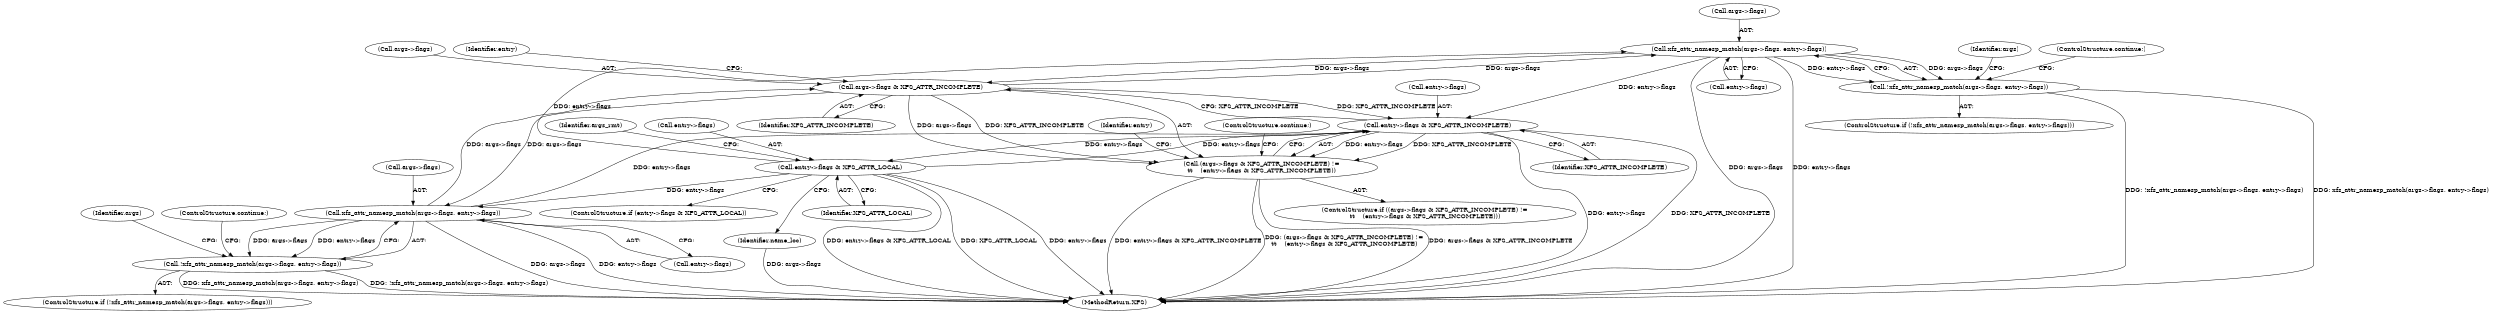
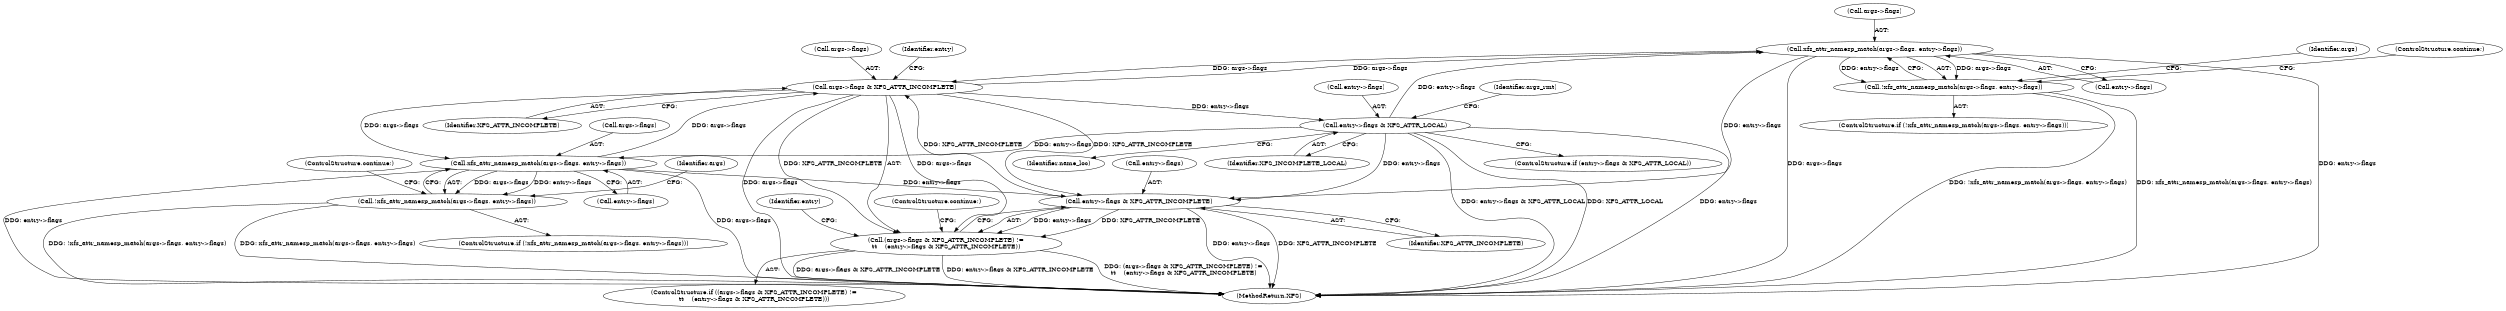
  digraph {
    n1 [label="(Call,xfs_attr_namesp_match(args->flags, entry->flags))"]
    n2 [label="(Call,args->flags & XFS_ATTR_INCOMPLETE)"]
    n3 [label="(Call,entry->flags & XFS_ATTR_INCOMPLETE)"]
    n4 [label="(Call,!xfs_attr_namesp_match(args->flags, entry->flags))"]
    n5 [label="(MethodReturn,XFS)"]
    n6 [label="(Call,entry->flags)"]
    n7 [label="(Call,xfs_attr_namesp_match(args->flags, entry->flags))"]
    n8 [label="(Call,(args->flags & XFS_ATTR_INCOMPLETE) !=\n\t\t    (entry->flags & XFS_ATTR_INCOMPLETE))"]
    n9 [label="(Identifier,XFS_ATTR_INCOMPLETE)"]
    n10 [label="(Call,entry->flags & XFS_ATTR_LOCAL)"]
    n11 [label="(Identifier,XFS_ATTR_INCOMPLETE)"]
    n12 [label="(ControlStructure,if (!xfs_attr_namesp_match(args->flags, entry->flags)))"]
    n13 [label="(Call,!xfs_attr_namesp_match(args->flags, entry->flags))"]
    n14 [label="(Call,entry->flags)"]
    n15 [label="(ControlStructure,if ((args->flags & XFS_ATTR_INCOMPLETE) !=\n\t\t    (entry->flags & XFS_ATTR_INCOMPLETE)))"]
    n16 [label="(ControlStructure,if (!xfs_attr_namesp_match(args->flags, entry->flags)))"]
-   n17 [label="(Identifier,XFS_ATTR_LOCAL)"]
+   n17 [label="(Identifier,XFS_INCOMPLETE_LOCAL)"]
    n18 [label="(ControlStructure,if (entry->flags & XFS_ATTR_LOCAL))"]
    n19 [label="(Identifier,name_loc)"]
    n20 [label="(Identifier,entry)"]
    n21 [label="(Call,args->flags)"]
    n22 [label="(Identifier,args)"]
    n23 [label="(Identifier,entry)"]
    n24 [label="(Call,args->flags)"]
    n25 [label="(ControlStructure,continue;)"]
    n26 [label="(Identifier,args_rmt)"]
    n27 [label="(Identifier,args)"]
    n28 [label="(Call,entry->flags)"]
    n29 [label="(ControlStructure,continue;)"]
    n30 [label="(ControlStructure,continue;)"]
    n31 [label="(Call,args->flags)"]
    n32 [label="(Call,entry->flags)"]
    n1 -> n2 [label="DDG: args->flags"]
    n1 -> n3 [label="DDG: entry->flags"]
    n1 -> n4 [label="AST: "]
    n1 -> n4 [label="DDG: args->flags"]
    n1 -> n4 [label="DDG: entry->flags"]
    n1 -> n5 [label="DDG: args->flags"]
    n1 -> n5 [label="DDG: entry->flags"]
    n1 -> n6 [label="CFG: "]
    n2 -> n1 [label="DDG: args->flags"]
    n2 -> n3 [label="DDG: XFS_ATTR_INCOMPLETE"]
-   n19 -> n5 [label="DDG: args->flags"]
+   n2 -> n5 [label="DDG: args->flags"]
    n2 -> n7 [label="DDG: args->flags"]
    n2 -> n8 [label="AST: "]
    n2 -> n8 [label="DDG: args->flags"]
    n2 -> n8 [label="DDG: XFS_ATTR_INCOMPLETE"]
    n2 -> n9 [label="CFG: "]
-   n3 -> n2 [label="CFG: XFS_ATTR_INCOMPLETE"]
+   n3 -> n2 [label="DDG: XFS_ATTR_INCOMPLETE"]
    n3 -> n5 [label="DDG: entry->flags"]
    n3 -> n5 [label="DDG: XFS_ATTR_INCOMPLETE"]
    n3 -> n8 [label="AST: "]
    n3 -> n8 [label="DDG: entry->flags"]
    n3 -> n8 [label="DDG: XFS_ATTR_INCOMPLETE"]
-   n3 -> n10 [label="DDG: entry->flags"]
+   n2 -> n10 [label="DDG: entry->flags"]
    n3 -> n11 [label="CFG: "]
    n4 -> n1 [label="CFG: "]
    n4 -> n5 [label="DDG: !xfs_attr_namesp_match(args->flags, entry->flags)"]
    n4 -> n5 [label="DDG: xfs_attr_namesp_match(args->flags, entry->flags)"]
    n4 -> n12 [label="AST: "]
    n6 -> n1 [label="AST: "]
    n7 -> n2 [label="DDG: args->flags"]
    n7 -> n3 [label="DDG: entry->flags"]
    n7 -> n5 [label="DDG: args->flags"]
    n7 -> n5 [label="DDG: entry->flags"]
    n7 -> n13 [label="AST: "]
    n7 -> n13 [label="DDG: args->flags"]
    n7 -> n13 [label="DDG: entry->flags"]
    n7 -> n14 [label="CFG: "]
    n8 -> n3 [label="CFG: "]
    n8 -> n5 [label="DDG: entry->flags & XFS_ATTR_INCOMPLETE"]
    n8 -> n5 [label="DDG: (args->flags & XFS_ATTR_INCOMPLETE) !=\n\t\t    (entry->flags & XFS_ATTR_INCOMPLETE)"]
    n8 -> n5 [label="DDG: args->flags & XFS_ATTR_INCOMPLETE"]
    n8 -> n15 [label="AST: "]
    n9 -> n2 [label="AST: "]
    n10 -> n1 [label="DDG: entry->flags"]
    n10 -> n3 [label="DDG: entry->flags"]
    n10 -> n5 [label="DDG: entry->flags & XFS_ATTR_LOCAL"]
    n10 -> n5 [label="DDG: XFS_ATTR_LOCAL"]
    n10 -> n5 [label="DDG: entry->flags"]
    n10 -> n7 [label="DDG: entry->flags"]
    n10 -> n17 [label="CFG: "]
    n10 -> n18 [label="CFG: "]
    n10 -> n19 [label="CFG: "]
    n11 -> n3 [label="AST: "]
    n13 -> n5 [label="DDG: !xfs_attr_namesp_match(args->flags, entry->flags)"]
    n13 -> n5 [label="DDG: xfs_attr_namesp_match(args->flags, entry->flags)"]
    n13 -> n7 [label="CFG: "]
    n13 -> n16 [label="AST: "]
    n14 -> n7 [label="AST: "]
    n17 -> n10 [label="AST: "]
    n20 -> n8 [label="CFG: "]
    n21 -> n2 [label="AST: "]
    n22 -> n13 [label="CFG: "]
    n23 -> n2 [label="CFG: "]
    n24 -> n1 [label="AST: "]
    n25 -> n13 [label="CFG: "]
    n26 -> n10 [label="CFG: "]
    n27 -> n4 [label="CFG: "]
    n28 -> n3 [label="AST: "]
    n29 -> n4 [label="CFG: "]
    n30 -> n8 [label="CFG: "]
    n31 -> n7 [label="AST: "]
    n32 -> n10 [label="AST: "]
  }
